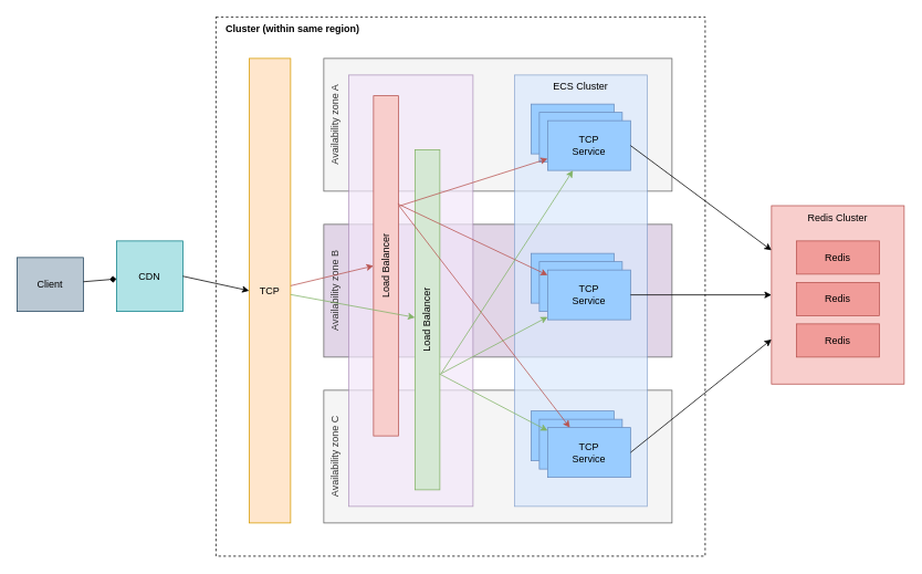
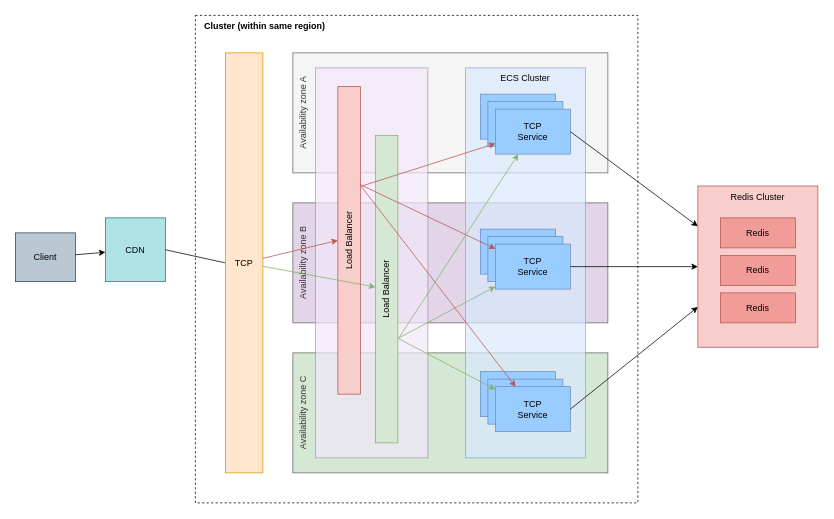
  <mxCell id="0" />
  <mxCell id="1" parent="0" />
  <mxCell id="2" value="Cluster (within same region)" style="rounded=0;whiteSpace=wrap;html=1;dashed=1;verticalAlign=top;align=left;spacing=2;spacingLeft=10;fontStyle=1" vertex="1" parent="1"><mxGeometry x="260" y="20" width="590" height="650" as="geometry" /></mxCell>
- <mxCell id="3" value="Availability zone C" style="rounded=0;whiteSpace=wrap;html=1;fillColor=#f5f5f5;fontColor=#333333;strokeColor=#666666;align=center;verticalAlign=top;horizontal=0;" vertex="1" parent="1"><mxGeometry x="390" y="470" width="420" height="160" as="geometry" /></mxCell>
+ <mxCell id="3" value="Availability zone C" style="rounded=0;whiteSpace=wrap;html=1;fillColor=#d5e8d4;fontColor=#333333;strokeColor=#666666;align=center;verticalAlign=top;horizontal=0;" vertex="1" parent="1"><mxGeometry x="390" y="470" width="420" height="160" as="geometry" /></mxCell>
  <mxCell id="4" value="Availability zone B" style="rounded=0;whiteSpace=wrap;html=1;fillColor=#e1d5e7;fontColor=#333333;strokeColor=#666666;align=center;verticalAlign=top;horizontal=0;" vertex="1" parent="1"><mxGeometry x="390" y="270" width="420" height="160" as="geometry" /></mxCell>
  <mxCell id="5" value="Availability zone A" style="rounded=0;whiteSpace=wrap;html=1;fillColor=#f5f5f5;fontColor=#333333;strokeColor=#666666;align=center;verticalAlign=top;horizontal=0;" vertex="1" parent="1"><mxGeometry x="390" y="70" width="420" height="160" as="geometry" /></mxCell>
  <mxCell id="6" value="CDN" style="rounded=0;whiteSpace=wrap;html=1;fillColor=#b0e3e6;strokeColor=#0e8088;" vertex="1" parent="1"><mxGeometry x="140" y="290" width="80" height="85" as="geometry" /></mxCell>
- <mxCell id="7" value="" style="endArrow=classic;html=1;rounded=0;exitX=1;exitY=0.5;exitDx=0;exitDy=0;entryX=0;entryY=0.5;entryDx=0;entryDy=0;" edge="1" parent="1" source="6" target="30"><mxGeometry width="50" height="50" relative="1" as="geometry"><mxPoint x="160" y="470" as="sourcePoint" /><mxPoint x="260" y="410" as="targetPoint" /></mxGeometry></mxCell>
+ <mxCell id="7" value="" style="endArrow=none;html=1;rounded=0;exitX=1;exitY=0.5;exitDx=0;exitDy=0;entryX=0;entryY=0.5;entryDx=0;entryDy=0;" edge="1" parent="1" source="6" target="30"><mxGeometry width="50" height="50" relative="1" as="geometry"><mxPoint x="160" y="470" as="sourcePoint" /><mxPoint x="260" y="410" as="targetPoint" /></mxGeometry></mxCell>
  <mxCell id="8" value="Client" style="rounded=0;whiteSpace=wrap;html=1;fillColor=#bac8d3;strokeColor=#23445d;" vertex="1" parent="1"><mxGeometry x="20" y="310" width="80" height="65" as="geometry" /></mxCell>
- <mxCell id="9" value="" style="endArrow=diamond;html=1;rounded=0;" edge="1" parent="1" source="8" target="6"><mxGeometry width="50" height="50" relative="1" as="geometry"><mxPoint x="10" y="470" as="sourcePoint" /><mxPoint y="420" as="targetPoint" x="60" /></mxGeometry></mxCell>
+ <mxCell id="9" value="" style="endArrow=classic;html=1;rounded=0;" edge="1" parent="1" source="8" target="6"><mxGeometry width="50" height="50" relative="1" as="geometry"><mxPoint x="10" y="470" as="sourcePoint" /><mxPoint y="420" as="targetPoint" x="60" /></mxGeometry></mxCell>
  <mxCell id="10" value="ECS Cluster" style="rounded=0;whiteSpace=wrap;html=1;fillColor=#dae8fc;strokeColor=#6c8ebf;horizontal=1;verticalAlign=top;opacity=70;" vertex="1" parent="1"><mxGeometry x="620" y="90" width="160" height="520" as="geometry" /></mxCell>
  <mxCell id="11" value="TCP&lt;br&gt;Service" style="rounded=0;whiteSpace=wrap;html=1;fillColor=#99CCFF;strokeColor=#6c8ebf;" vertex="1" parent="1"><mxGeometry x="640" y="125" width="100" height="60" as="geometry" /></mxCell>
  <mxCell id="12" value="TCP&lt;br&gt;Service" style="rounded=0;whiteSpace=wrap;html=1;fillColor=#99CCFF;strokeColor=#6c8ebf;" vertex="1" parent="1"><mxGeometry x="650" y="135" width="100" height="60" as="geometry" /></mxCell>
  <mxCell id="13" value="TCP&lt;br&gt;Service" style="rounded=0;whiteSpace=wrap;html=1;fillColor=#99CCFF;strokeColor=#6c8ebf;" vertex="1" parent="1"><mxGeometry x="660" y="145" width="100" height="60" as="geometry" /></mxCell>
  <mxCell id="14" value="TCP&lt;br&gt;Service" style="rounded=0;whiteSpace=wrap;html=1;fillColor=#99CCFF;strokeColor=#6c8ebf;" vertex="1" parent="1"><mxGeometry x="640" y="305" width="100" height="60" as="geometry" /></mxCell>
  <mxCell id="15" value="TCP&lt;br&gt;Service" style="rounded=0;whiteSpace=wrap;html=1;fillColor=#99CCFF;strokeColor=#6c8ebf;" vertex="1" parent="1"><mxGeometry x="650" y="315" width="100" height="60" as="geometry" /></mxCell>
  <mxCell id="16" value="TCP&lt;br&gt;Service" style="rounded=0;whiteSpace=wrap;html=1;fillColor=#99CCFF;strokeColor=#6c8ebf;" vertex="1" parent="1"><mxGeometry x="660" y="325" width="100" height="60" as="geometry" /></mxCell>
  <mxCell id="17" value="TCP&lt;br&gt;Service" style="rounded=0;whiteSpace=wrap;html=1;fillColor=#99CCFF;strokeColor=#6c8ebf;" vertex="1" parent="1"><mxGeometry x="640" y="495" width="100" height="60" as="geometry" /></mxCell>
  <mxCell id="18" value="TCP&lt;br&gt;Service" style="rounded=0;whiteSpace=wrap;html=1;fillColor=#99CCFF;strokeColor=#6c8ebf;" vertex="1" parent="1"><mxGeometry x="650" y="505" width="100" height="60" as="geometry" /></mxCell>
  <mxCell id="19" value="TCP&lt;br&gt;Service" style="rounded=0;whiteSpace=wrap;html=1;fillColor=#99CCFF;strokeColor=#6c8ebf;" vertex="1" parent="1"><mxGeometry x="660" y="515" width="100" height="60" as="geometry" /></mxCell>
  <mxCell id="20" value="Redis Cluster" style="rounded=0;whiteSpace=wrap;html=1;fillColor=#f8cecc;strokeColor=#b85450;verticalAlign=top;" vertex="1" parent="1"><mxGeometry x="930" y="247.5" width="160" height="215" as="geometry" /></mxCell>
  <mxCell id="21" value="Redis" style="rounded=0;whiteSpace=wrap;html=1;fillColor=#F19C99;strokeColor=#b85450;" vertex="1" parent="1"><mxGeometry x="960" y="390" width="100" height="40" as="geometry" /></mxCell>
  <mxCell id="22" value="Redis" style="rounded=0;whiteSpace=wrap;html=1;fillColor=#F19C99;strokeColor=#b85450;" vertex="1" parent="1"><mxGeometry x="960" y="340" width="100" height="40" as="geometry" /></mxCell>
  <mxCell id="23" value="Redis" style="rounded=0;whiteSpace=wrap;html=1;fillColor=#F19C99;strokeColor=#b85450;" vertex="1" parent="1"><mxGeometry x="960" y="290" width="100" height="40" as="geometry" /></mxCell>
  <mxCell id="24" value="" style="endArrow=classic;html=1;rounded=0;entryX=0;entryY=0.25;entryDx=0;entryDy=0;exitX=1;exitY=0.5;exitDx=0;exitDy=0;" edge="1" parent="1" source="13" target="20"><mxGeometry width="50" height="50" relative="1" as="geometry"><mxPoint x="730" y="130" as="sourcePoint" /><mxPoint x="780" y="80" as="targetPoint" /></mxGeometry></mxCell>
  <mxCell id="25" value="" style="endArrow=classic;html=1;rounded=0;entryX=0;entryY=0.5;entryDx=0;entryDy=0;exitX=1;exitY=0.5;exitDx=0;exitDy=0;" edge="1" parent="1" source="16" target="20"><mxGeometry width="50" height="50" relative="1" as="geometry"><mxPoint x="680" y="520" as="sourcePoint" /><mxPoint x="730" y="470" as="targetPoint" /></mxGeometry></mxCell>
  <mxCell id="26" value="" style="endArrow=classic;html=1;rounded=0;entryX=0;entryY=0.75;entryDx=0;entryDy=0;exitX=1;exitY=0.5;exitDx=0;exitDy=0;" edge="1" parent="1" source="19" target="20"><mxGeometry width="50" height="50" relative="1" as="geometry"><mxPoint x="690" y="560" as="sourcePoint" /><mxPoint x="740" y="510" as="targetPoint" /></mxGeometry></mxCell>
  <mxCell id="27" value="" style="rounded=0;whiteSpace=wrap;html=1;horizontal=0;fillColor=#F3E7FA;strokeColor=#9673a6;opacity=70;" vertex="1" parent="1"><mxGeometry x="420" y="90" width="150" height="520" as="geometry" /></mxCell>
  <mxCell id="28" value="Load Balancer" style="rounded=0;whiteSpace=wrap;html=1;horizontal=0;fillColor=#f8cecc;strokeColor=#b85450;" vertex="1" parent="1"><mxGeometry x="450" y="115" width="30" height="410" as="geometry" /></mxCell>
  <mxCell id="29" value="Load Balancer" style="rounded=0;whiteSpace=wrap;html=1;horizontal=0;fillColor=#d5e8d4;strokeColor=#82b366;" vertex="1" parent="1"><mxGeometry x="500" y="180" width="30" height="410" as="geometry" /></mxCell>
  <mxCell id="30" value="TCP" style="rounded=0;whiteSpace=wrap;html=1;horizontal=1;fillColor=#ffe6cc;strokeColor=#d79b00;" vertex="1" parent="1"><mxGeometry x="300" y="70" width="50" height="560" as="geometry" /></mxCell>
  <mxCell id="31" value="" style="endArrow=classic;html=1;rounded=0;strokeColor=#b85450;entryX=0;entryY=0.5;entryDx=0;entryDy=0;fillColor=#f8cecc;" edge="1" parent="1" source="30" target="28"><mxGeometry width="50" height="50" relative="1" as="geometry"><mxPoint x="170" y="540" as="sourcePoint" /><mxPoint x="220" y="490" as="targetPoint" /></mxGeometry></mxCell>
  <mxCell id="32" value="" style="endArrow=classic;html=1;rounded=0;strokeColor=#82b366;fillColor=#d5e8d4;" edge="1" parent="1" source="30" target="29"><mxGeometry width="50" height="50" relative="1" as="geometry"><mxPoint x="180" y="510" as="sourcePoint" /><mxPoint x="230" y="460" as="targetPoint" /></mxGeometry></mxCell>
  <mxCell id="33" value="" style="endArrow=classic;html=1;rounded=0;strokeColor=#b85450;fillColor=#f8cecc;exitX=1.033;exitY=0.324;exitDx=0;exitDy=0;exitPerimeter=0;" edge="1" parent="1" source="28" target="13"><mxGeometry width="50" height="50" relative="1" as="geometry"><mxPoint x="160" y="210" as="sourcePoint" /><mxPoint x="210" y="160" as="targetPoint" /></mxGeometry></mxCell>
  <mxCell id="34" value="" style="endArrow=classic;html=1;rounded=0;strokeColor=#b85450;fillColor=#f8cecc;exitX=0.978;exitY=0.318;exitDx=0;exitDy=0;exitPerimeter=0;" edge="1" parent="1" source="28" target="16"><mxGeometry width="50" height="50" relative="1" as="geometry"><mxPoint x="130" y="280" as="sourcePoint" /><mxPoint x="180" y="230" as="targetPoint" /></mxGeometry></mxCell>
  <mxCell id="35" value="" style="endArrow=classic;html=1;rounded=0;strokeColor=#b85450;fillColor=#f8cecc;exitX=1.033;exitY=0.324;exitDx=0;exitDy=0;exitPerimeter=0;" edge="1" parent="1" source="28" target="19"><mxGeometry width="50" height="50" relative="1" as="geometry"><mxPoint x="150" y="260" as="sourcePoint" /><mxPoint x="200" y="210" as="targetPoint" /></mxGeometry></mxCell>
  <mxCell id="36" value="" style="endArrow=classic;html=1;rounded=0;strokeColor=#82b366;fillColor=#d5e8d4;exitX=1.061;exitY=0.657;exitDx=0;exitDy=0;exitPerimeter=0;" edge="1" parent="1" source="29" target="13"><mxGeometry width="50" height="50" relative="1" as="geometry"><mxPoint x="510" y="450" as="sourcePoint" /><mxPoint x="240" y="500" as="targetPoint" /></mxGeometry></mxCell>
  <mxCell id="37" value="" style="endArrow=classic;html=1;rounded=0;strokeColor=#82b366;fillColor=#d5e8d4;exitX=1.033;exitY=0.659;exitDx=0;exitDy=0;exitPerimeter=0;" edge="1" parent="1" source="29" target="16"><mxGeometry width="50" height="50" relative="1" as="geometry"><mxPoint x="510" y="450" as="sourcePoint" /><mxPoint x="230" y="470" as="targetPoint" /></mxGeometry></mxCell>
  <mxCell id="38" value="" style="endArrow=classic;html=1;rounded=0;strokeColor=#82b366;fillColor=#d5e8d4;exitX=0.978;exitY=0.659;exitDx=0;exitDy=0;exitPerimeter=0;" edge="1" parent="1" source="29" target="19"><mxGeometry width="50" height="50" relative="1" as="geometry"><mxPoint x="120" y="510" as="sourcePoint" /><mxPoint x="170" y="460" as="targetPoint" /></mxGeometry></mxCell>
